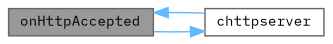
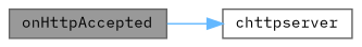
  digraph {
    rankdir=LR
    fontname="IBM Plex Mono"
    node [fontname="IBM Plex Mono" fontsize=10 shape=box style=filled]
    edge [color=steelblue1 fontname="IBM Plex Mono" fontsize=10 labelfontname=Helvetica labelfontsize=10 style=solid]
    n1 [color=gray40 fillcolor=grey60 fontcolor=black height=0.2 label=onHttpAccepted width=0.4]
    n2 [color=grey40 fillcolor=white height=0.2 label=chttpserver width=0.4]
    n1 -> n2
-   n2 -> n1
  }
